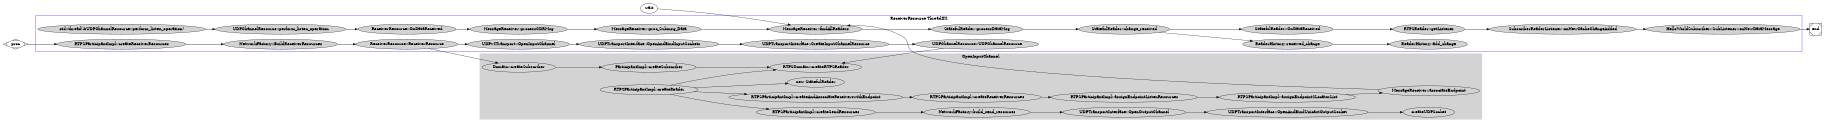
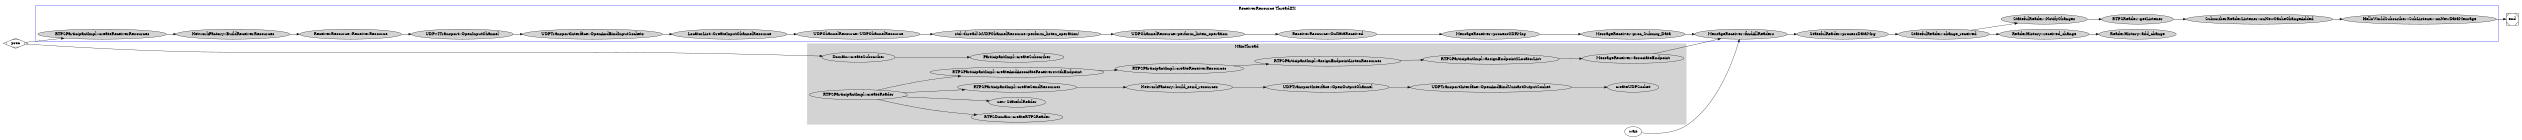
  digraph {
    rankdir=LR
    node [style=filled]
    n1 [clolor=white label="Domain::createSubscriber"]
    n2 [clolor=white label="ParticipantImpl::createSubscriber"]
    n3 [clolor=white label="RTPSDomain::createRTPSReader"]
    n4 [clolor=white label="RTPSParticipantImpl::createReader"]
    n5 [clolor=white label="new StatefulReader"]
    n6 [clolor=white label="RTPSParticipantImpl::createSendResources"]
    n7 [clolor=white label="RTPSParticipantImpl::createAndAssociateReceiverswithEndpoint"]
    n8 [clolor=white label="NetworkFactory::build_send_resources"]
    n9 [clolor=white label="UDPTransportInterface::OpenOutputChannel"]
    n10 [clolor=white label="UDPTransportInterface::OpenAndBindUnicastOutputSocket"]
    n11 [clolor=white label=createUDPSocket]
    n12 [clolor=white label="RTPSParticipantImpl::createReceiverResources"]
    n13 [clolor=white label="RTPSParticipantImpl::assignEndpointListenResources"]
    n14 [clolor=white label="RTPSParticipantImpl::assignEndpoint2LocatorList"]
    n15 [clolor=white label="MessageReceiver::associateEndpoint"]
    n16 [label="RTPSParticipantImpl::createReceiverResources"]
    n17 [label="NetworkFactory::BuildReceiverResources"]
    n18 [label="ReceiverResource::ReceiverResource"]
    n19 [label="UDPv4Transport::OpenInputChannel"]
    n20 [label="UDPTransportInterface::OpenAndBindInputSockets"]
-   n21 [label="UDPTransportInterface::CreateInputChannelResource"]
+   n21 [label="LocatorList::CreateInputChannelResource"]
    n22 [label="UDPChannelResource::UDPChannelResource"]
    n23 [label="std::thread(&UDPChannelResource::perform_listen_operation)"]
    n24 [label="UDPChannelResource::perform_listen_operation"]
    n25 [label="ReceiverResource::OnDataReceived"]
    n26 [label="MessageReceiver::processCDRMsg"]
    n27 [label="MessageReceiver::proc_Submsg_Data"]
    n28 [label="MessageReceiver::findAllReaders"]
    n29 [label="StatefulReader::processDataMsg"]
    n30 [label="StatefulReader::change_received"]
    n31 [label="ReaderHistory::received_change"]
-   n32 [label="StatefulReader::OnDataReceived"]
+   n32 [label="StatefulReader::NotifyChanges"]
    n33 [label="ReaderHistory::add_change"]
    n34 [label="RTPSReader::getListener"]
    n35 [label="SubscriberReaderListener::onNewCacheChangeAdded"]
    n36 [label="HelloWorldSubscriber::SubListener::onNewDataMessage"]
    end [shape=Msquare style=""]
    wait [style=""]
    n39 [label=proc shape=Mdiamond style=""]
    subgraph cluster_1 {
      color=lightgrey
-     label=OpenInputChannel
+     label=MainThread
      style=filled
      n1
      n2
      n3
      n4
      n5
      n6
      n7
      n8
      n9
      n10
      n11
      n12
      n13
      n14
      n15
    }
    subgraph cluster_2 {
      color=blue
      label="ReceiverResource Thread#X"
      n16
      n17
      n18
      n19
      n20
      n21
      n22
      n23
      n24
      n25
      n26
      n27
      n28
      n29
      n30
      n31
      n32
      n33
      n34
      n35
      n36
    }
    n1 -> n2
-   n2 -> n3
    n4 -> n3
    n4 -> n5
    n4 -> n6
    n4 -> n7
    n6 -> n8
    n7 -> n12
    n8 -> n9
    n9 -> n10
    n10 -> n11
    n12 -> n13
    n13 -> n14
    n14 -> n15
    n15 -> n28
    n16 -> n17
    n17 -> n18
    n18 -> n19
    n19 -> n20
    n20 -> n21
    n21 -> n22
-   n22 -> n3
+   n22 -> n23
    n23 -> n24
    n24 -> n25
    n25 -> n26
    n26 -> n27
    n27 -> n28
    n28 -> n29
    n29 -> n30
    n30 -> n31
    n30 -> n32
    n31 -> n33
    n32 -> n34
    n34 -> n35
    n35 -> n36
    n36 -> end
    wait -> n28
-   n18 -> n1
+   n39 -> n1
    n39 -> n16
  }
